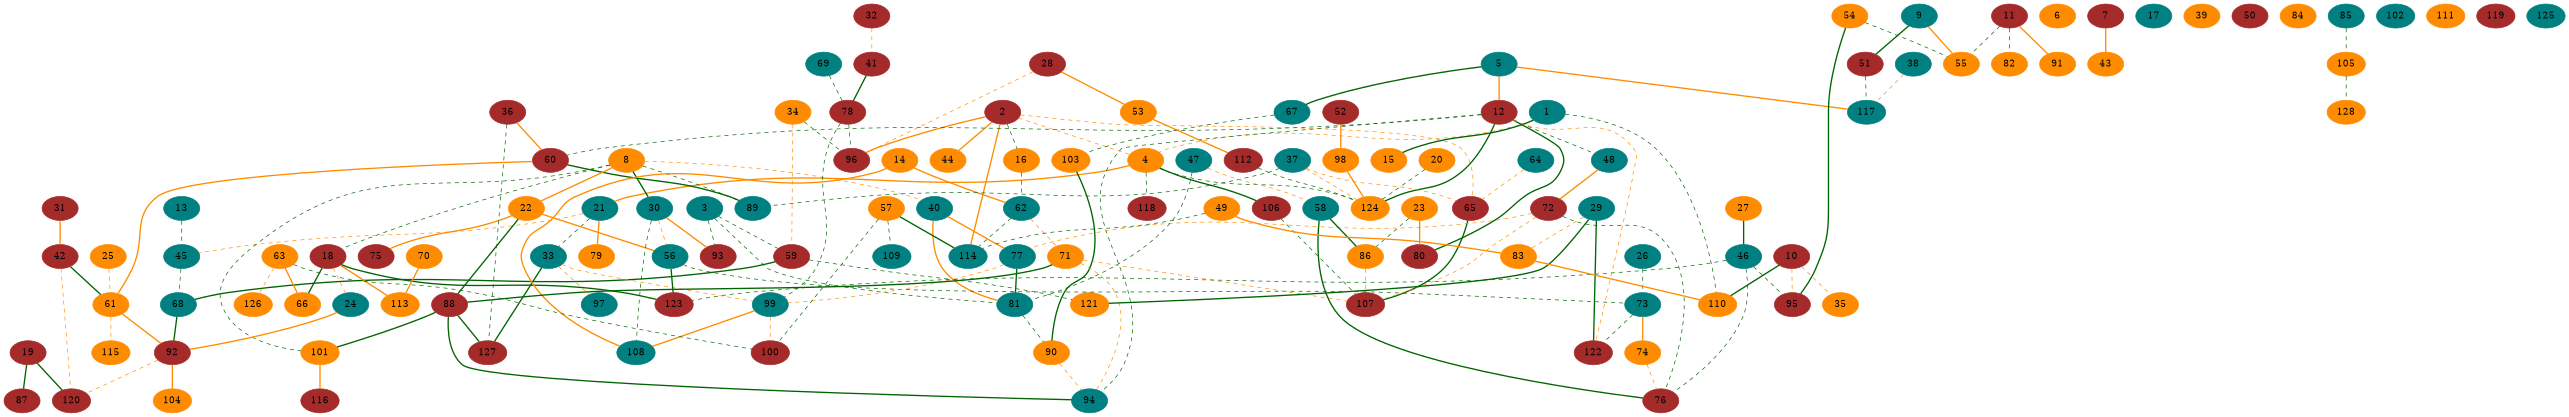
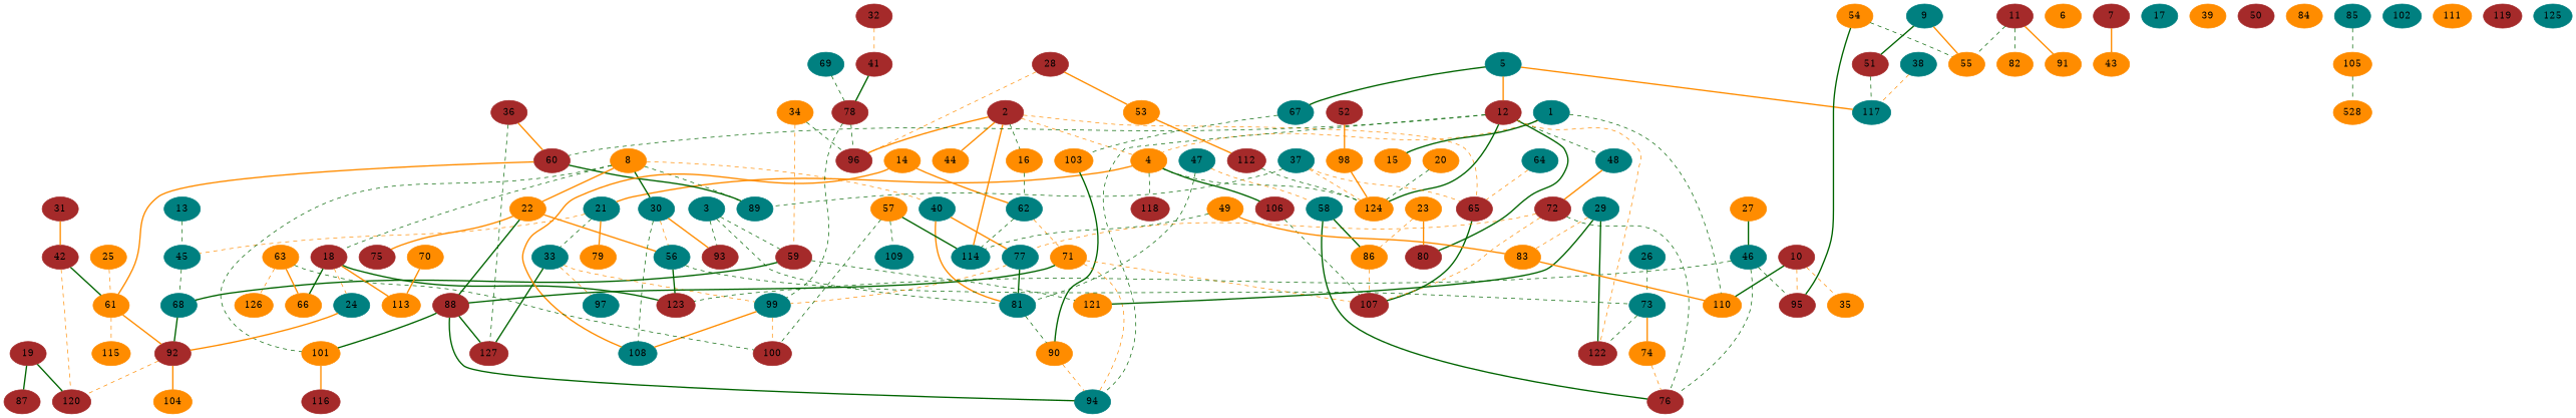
  graph {
    node [color=darkorange style=filled]
    edge [color=darkgreen style=dashed]
    1 [color=teal]
    4
    15
    110
    21 [color=teal]
    106 [color=brown]
    118 [color=brown]
    124
    2 [color=brown]
    16
    44
    65 [color=brown]
    96 [color=brown]
    114 [color=teal]
    62 [color=teal]
    107 [color=brown]
    3 [color=teal]
    59 [color=brown]
    81 [color=teal]
    93 [color=brown]
    121
    68 [color=teal]
    90
    45 [color=teal]
    33 [color=teal]
    79
    5 [color=teal]
    12 [color=brown]
    67 [color=teal]
    117 [color=teal]
    48 [color=teal]
    60 [color=brown]
    80 [color=brown]
    94 [color=teal]
    122 [color=brown]
    103
    6
    7 [color=brown]
    43
    18 [color=brown]
    8
    22
    30 [color=teal]
    40 [color=teal]
    89 [color=teal]
    101
    24 [color=teal]
    66
    113
    123 [color=brown]
    56 [color=teal]
    75 [color=brown]
    88 [color=brown]
    108 [color=teal]
    77 [color=teal]
    116 [color=brown]
    9 [color=teal]
    51 [color=brown]
    55
    10 [color=brown]
    35
    95 [color=brown]
    11 [color=brown]
    82
    91
    72 [color=brown]
    61
    13 [color=teal]
    14
    71
    17 [color=teal]
    92 [color=brown]
    19 [color=brown]
    87 [color=brown]
    120 [color=brown]
    20
    97 [color=teal]
    99 [color=teal]
    127 [color=brown]
    73 [color=teal]
    23
    86
    104
    25
    115
    26 [color=teal]
    74
    46 [color=teal]
    27
    76 [color=brown]
    28 [color=brown]
    53
    112 [color=brown]
    29 [color=teal]
    83
    31 [color=brown]
    42 [color=brown]
    32 [color=brown]
    41 [color=brown]
    78 [color=brown]
    100 [color=brown]
    34
    36 [color=brown]
    37 [color=teal]
    38 [color=teal]
    39
    47 [color=teal]
    58 [color=teal]
    49
    50 [color=brown]
    52 [color=brown]
    98
    54
    57
    109 [color=teal]
    63
    126
    64 [color=teal]
    69 [color=teal]
    70
    84
    85 [color=teal]
    105
-   128
+   128 [label=528]
    102 [color=teal]
    111
    119 [color=brown]
    125 [color=teal]
    1 -- 4 [color=darkorange]
    1 -- 15 [style=bold]
    1 -- 110
    4 -- 21 [color=darkorange style=bold]
    4 -- 106 [style=bold]
    4 -- 118
    4 -- 124
    21 -- 45 [color=darkorange]
    21 -- 33
    21 -- 79 [color=darkorange style=bold]
    106 -- 107
    2 -- 4 [color=darkorange]
    2 -- 16
    2 -- 44 [color=darkorange style=bold]
    2 -- 65 [color=darkorange]
    2 -- 96 [color=darkorange style=bold]
    2 -- 114 [color=darkorange style=bold]
    16 -- 62
    65 -- 107 [style=bold]
    62 -- 114
    62 -- 71 [color=darkorange]
    3 -- 59
    3 -- 81
    3 -- 93
    59 -- 121
    59 -- 68 [style=bold]
    81 -- 90
    68 -- 92 [style=bold]
    90 -- 94 [color=darkorange]
    45 -- 68
    33 -- 97 [color=darkorange]
    33 -- 99 [color=darkorange]
    33 -- 127 [style=bold]
    5 -- 12 [color=darkorange style=bold]
    5 -- 67 [style=bold]
    5 -- 117 [color=darkorange style=bold]
    12 -- 124 [style=bold]
    12 -- 48
    12 -- 60
    12 -- 80 [style=bold]
    12 -- 94
    12 -- 122 [color=darkorange]
    67 -- 103
    48 -- 72 [color=darkorange style=bold]
    60 -- 89 [style=bold]
    60 -- 61 [color=darkorange style=bold]
    103 -- 90 [style=bold]
    7 -- 43 [color=darkorange style=bold]
    18 -- 24 [color=darkorange]
    18 -- 66 [style=bold]
    18 -- 113 [color=darkorange style=bold]
    18 -- 123 [style=bold]
    8 -- 18
    8 -- 22 [color=darkorange style=bold]
    8 -- 30 [style=bold]
    8 -- 40 [color=darkorange]
    8 -- 89
    8 -- 101
    22 -- 56 [color=darkorange style=bold]
    22 -- 75 [color=darkorange style=bold]
    22 -- 88 [style=bold]
    30 -- 93 [color=darkorange style=bold]
    30 -- 56 [color=darkorange]
    30 -- 108
    40 -- 81 [color=darkorange style=bold]
    40 -- 77 [color=darkorange style=bold]
    101 -- 116 [color=darkorange style=bold]
    24 -- 92 [color=darkorange style=bold]
    56 -- 123 [style=bold]
    56 -- 73
    88 -- 94 [style=bold]
    88 -- 101 [style=bold]
    88 -- 127 [style=bold]
    77 -- 81 [style=bold]
    77 -- 99 [color=darkorange]
    9 -- 51 [style=bold]
    9 -- 55 [color=darkorange style=bold]
    51 -- 117
    10 -- 110 [style=bold]
    10 -- 35 [color=darkorange]
    10 -- 95 [color=darkorange]
    11 -- 55
    11 -- 82
    11 -- 91 [color=darkorange style=bold]
    72 -- 107 [color=darkorange]
    72 -- 77 [color=darkorange]
    72 -- 76
    61 -- 92 [color=darkorange style=bold]
    61 -- 115 [color=darkorange]
    13 -- 45
    14 -- 62 [color=darkorange style=bold]
    14 -- 108 [color=darkorange style=bold]
    71 -- 107 [color=darkorange]
    71 -- 94 [color=darkorange]
    71 -- 88 [style=bold]
    92 -- 120 [color=darkorange]
    92 -- 104 [color=darkorange style=bold]
    19 -- 87 [style=bold]
    19 -- 120 [style=bold]
    20 -- 124
    99 -- 108 [color=darkorange style=bold]
    99 -- 100 [color=darkorange]
    73 -- 122
    73 -- 74 [color=darkorange style=bold]
    23 -- 80 [color=darkorange style=bold]
-   23 -- 86
+   23 -- 86 [color=darkorange]
    86 -- 107 [color=darkorange]
    25 -- 61 [color=darkorange]
    26 -- 73
    74 -- 76 [color=darkorange]
    46 -- 123
    46 -- 95
    46 -- 76
    27 -- 46 [style=bold]
    28 -- 96 [color=darkorange]
    28 -- 53 [color=darkorange style=bold]
    53 -- 112 [color=darkorange style=bold]
    112 -- 124
    29 -- 121 [style=bold]
    29 -- 122 [style=bold]
    29 -- 83 [color=darkorange]
    83 -- 110 [color=darkorange style=bold]
    31 -- 42 [color=darkorange style=bold]
    42 -- 61 [style=bold]
    42 -- 120 [color=darkorange]
    32 -- 41 [color=darkorange]
    41 -- 78 [style=bold]
    78 -- 96
    78 -- 99
    34 -- 96
    34 -- 59 [color=darkorange]
    36 -- 60 [color=darkorange style=bold]
    36 -- 127
    37 -- 124 [color=darkorange]
    37 -- 65 [color=darkorange]
    37 -- 89
    38 -- 117 [color=darkorange]
    47 -- 81
    47 -- 58 [color=darkorange]
    58 -- 86 [style=bold]
    58 -- 76 [style=bold]
    49 -- 114
    49 -- 83 [color=darkorange style=bold]
    52 -- 98 [color=darkorange style=bold]
    98 -- 124 [color=darkorange style=bold]
    54 -- 55
    54 -- 95 [style=bold]
    57 -- 114 [style=bold]
    57 -- 100
    57 -- 109
    63 -- 66 [color=darkorange style=bold]
    63 -- 100
    63 -- 126 [color=darkorange]
    64 -- 65 [color=darkorange]
    69 -- 78
    70 -- 113 [color=darkorange style=bold]
    85 -- 105
    105 -- 128
  }
